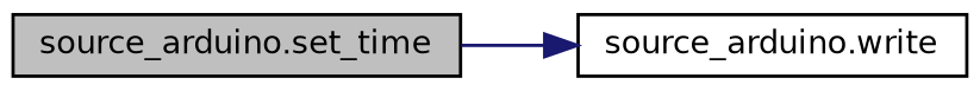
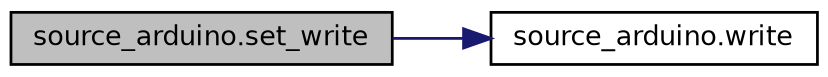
  digraph {
    rankdir=LR
    node [color=black fontname=Helvetica fontsize=10 shape=record style=filled]
-   n1 [fillcolor=grey75 fontcolor=black height=0.2 label="source_arduino.set_time" width=0.4]
+   n1 [fillcolor=grey75 fontcolor=black height=0.2 label="source_arduino.set_write" width=0.4]
    n2 [fillcolor=white height=0.2 label="source_arduino.write" width=0.4]
    n1 -> n2 [color=midnightblue fontname=Helvetica fontsize=10 labelfontname=Helvetica labelfontsize=10 style=solid]
  }
